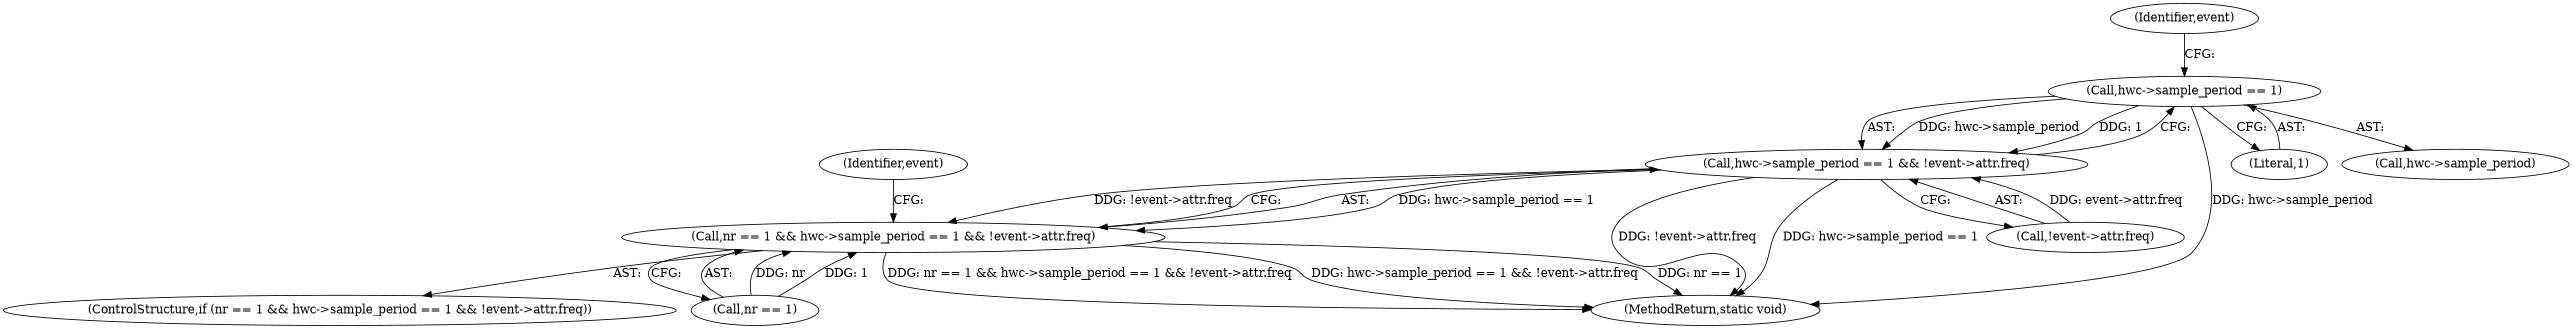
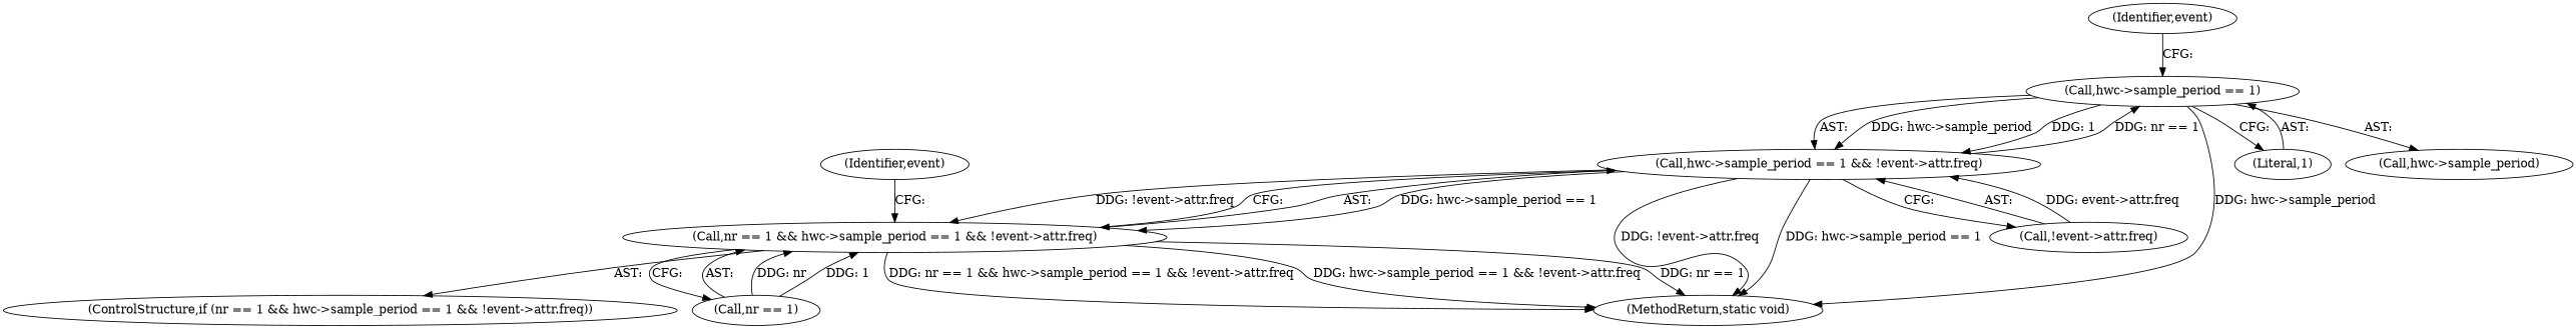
  digraph {
    n1 [label="(Call,hwc->sample_period == 1)"]
    n2 [label="(Call,hwc->sample_period == 1 && !event->attr.freq)"]
    n3 [label="(MethodReturn,static void)"]
    n4 [label="(Literal,1)"]
    n5 [label="(Call,hwc->sample_period)"]
    n6 [label="(Call,nr == 1 && hwc->sample_period == 1 && !event->attr.freq)"]
    n7 [label="(Call,!event->attr.freq)"]
    n8 [label="(ControlStructure,if (nr == 1 && hwc->sample_period == 1 && !event->attr.freq))"]
    n9 [label="(Call,nr == 1)"]
    n10 [label="(Identifier,event)"]
    n11 [label="(Identifier,event)"]
    n1 -> n2 [label="AST: "]
    n1 -> n2 [label="DDG: hwc->sample_period"]
    n1 -> n2 [label="DDG: 1"]
    n1 -> n3 [label="DDG: hwc->sample_period"]
    n1 -> n4 [label="CFG: "]
    n1 -> n5 [label="AST: "]
-   n2 -> n1 [label="CFG: "]
+   n2 -> n1 [label="DDG: nr == 1"]
    n2 -> n3 [label="DDG: !event->attr.freq"]
    n2 -> n3 [label="DDG: hwc->sample_period == 1"]
    n2 -> n6 [label="AST: "]
    n2 -> n6 [label="DDG: hwc->sample_period == 1"]
    n2 -> n6 [label="DDG: !event->attr.freq"]
    n2 -> n7 [label="CFG: "]
    n4 -> n1 [label="AST: "]
    n6 -> n2 [label="CFG: "]
    n6 -> n3 [label="DDG: nr == 1 && hwc->sample_period == 1 && !event->attr.freq"]
    n6 -> n3 [label="DDG: hwc->sample_period == 1 && !event->attr.freq"]
    n6 -> n3 [label="DDG: nr == 1"]
    n6 -> n8 [label="AST: "]
    n6 -> n9 [label="CFG: "]
    n7 -> n2 [label="AST: "]
    n7 -> n2 [label="DDG: event->attr.freq"]
    n9 -> n6 [label="AST: "]
    n9 -> n6 [label="DDG: nr"]
    n9 -> n6 [label="DDG: 1"]
    n10 -> n6 [label="CFG: "]
    n11 -> n1 [label="CFG: "]
  }
